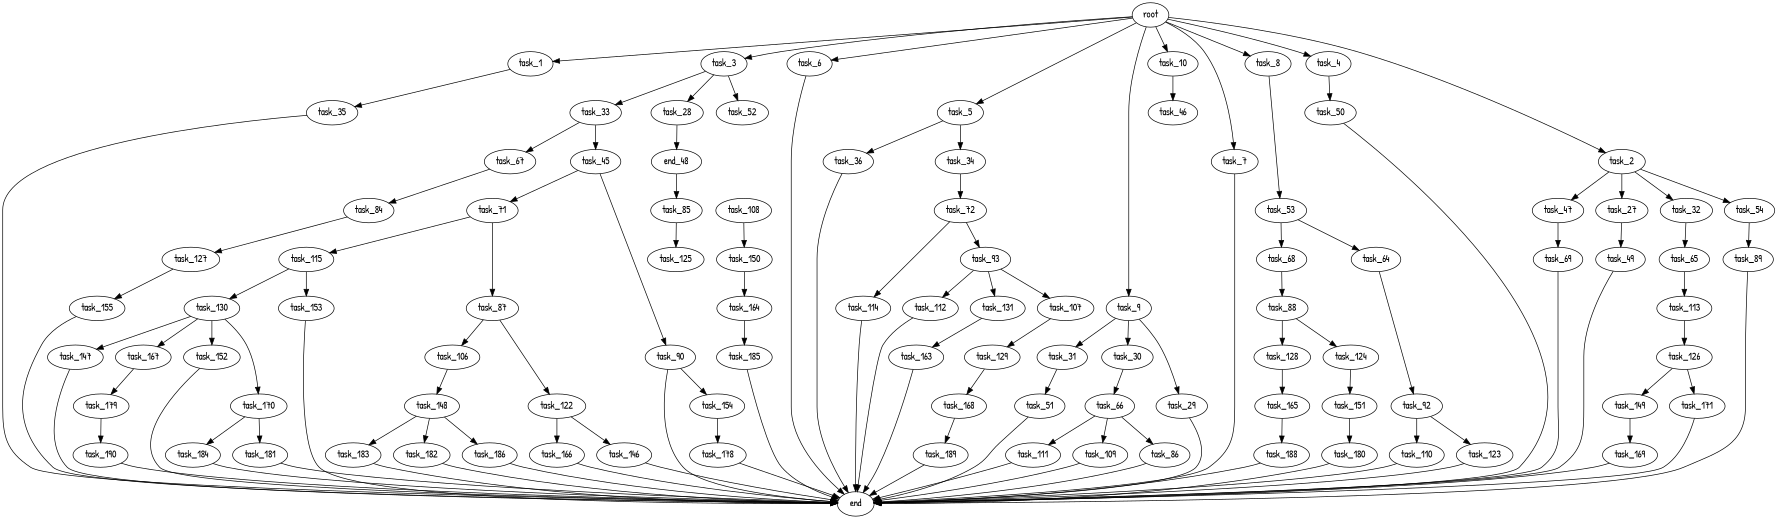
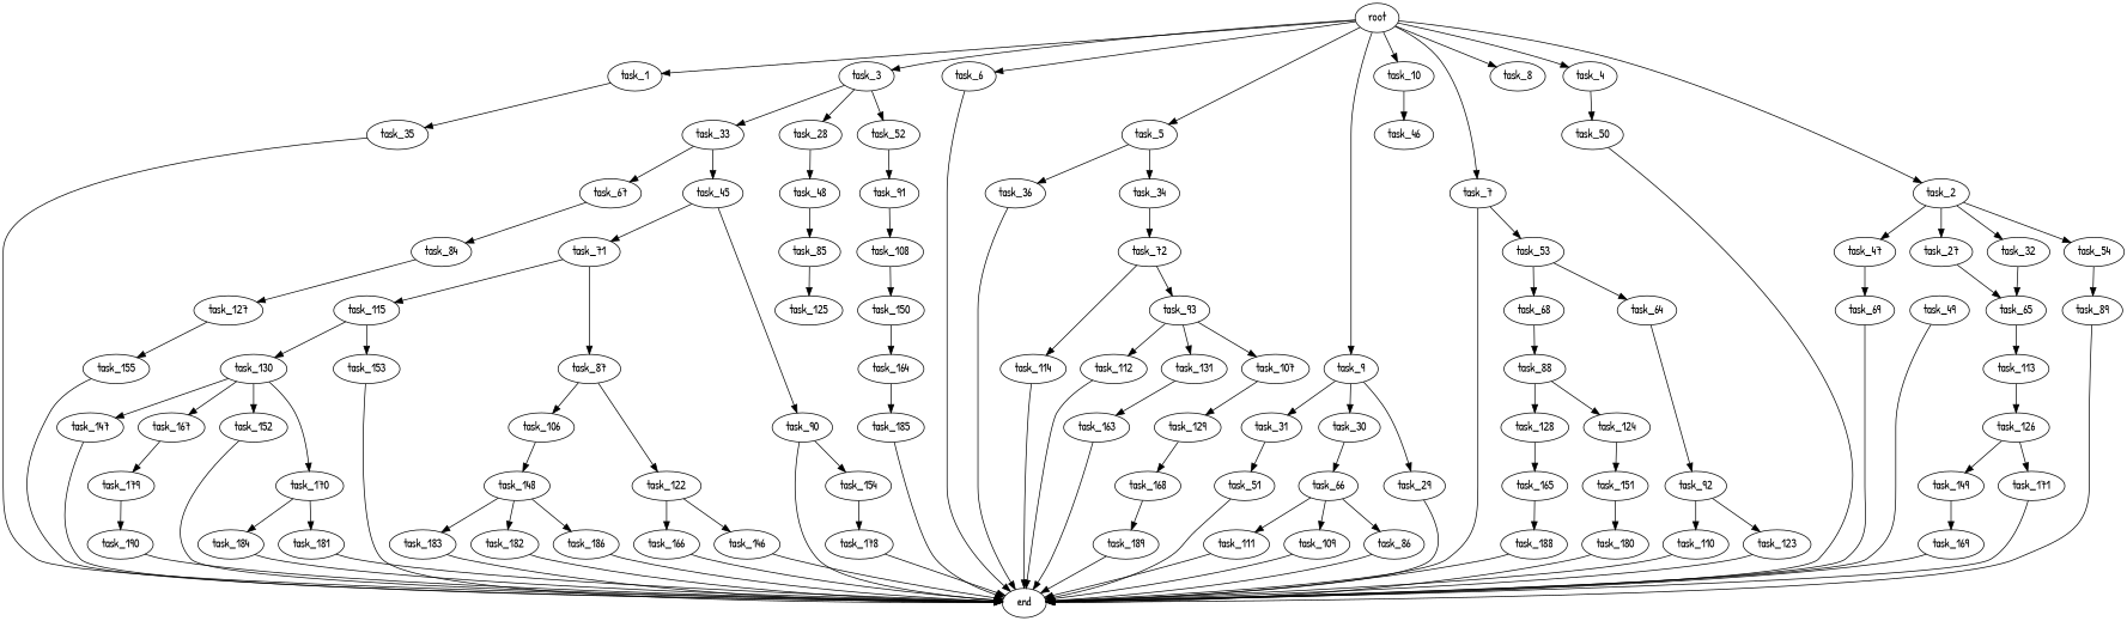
  digraph {
    fontname="Patrick Hand"
    node [fontname="Patrick Hand"]
    edge [fontname="Patrick Hand"]
    task_110
    end
    task_31
    task_51
    task_33
    task_67
    task_45
    task_84
    task_71
    task_90
    task_147
    task_47
    task_69
    task_112
    task_27
    task_49
    task_167
    task_179
    task_190
    task_106
    task_148
    task_183
    task_182
    task_186
    task_165
    task_188
    task_32
    task_65
    task_113
    task_123
    task_30
    task_66
    task_111
    task_109
    task_86
    task_169
    task_115
    task_87
    task_130
    task_153
    task_122
    task_164
    task_185
    task_28
-   task_48 [label=end_48]
+   task_48
    task_85
    task_154
    task_178
    task_53
    task_68
    task_64
    task_88
    task_92
    task_114
    task_166
    task_146
    task_1
    task_35
    task_152
    task_3
    task_52
+   task_91
    task_6
    task_36
    task_125
    task_131
    task_163
    task_5
    task_34
    task_72
    task_93
    task_9
    task_29
    task_128
    task_124
    task_127
    task_180
    task_108
    task_150
    task_170
    task_184
    task_181
    task_10
    task_46
    task_155
    task_89
    task_149
    task_151
    task_189
    task_129
    task_168
    task_107
    task_126
    task_171
    task_7
    task_50
    root
    task_8
    task_4
    task_2
    task_54
    task_110 -> end
    task_31 -> task_51
    task_51 -> end
    task_33 -> task_67
    task_33 -> task_45
    task_67 -> task_84
    task_45 -> task_71
    task_45 -> task_90
    task_84 -> task_127
    task_71 -> task_115
    task_71 -> task_87
    task_90 -> end
    task_90 -> task_154
    task_147 -> end
    task_47 -> task_69
    task_69 -> end
    task_112 -> end
-   task_27 -> task_49
+   task_27 -> task_65
    task_49 -> end
    task_167 -> task_179
    task_179 -> task_190
    task_190 -> end
    task_106 -> task_148
    task_148 -> task_183
    task_148 -> task_182
    task_148 -> task_186
    task_183 -> end
    task_182 -> end
    task_186 -> end
    task_165 -> task_188
    task_188 -> end
    task_32 -> task_65
    task_65 -> task_113
    task_113 -> task_126
    task_123 -> end
    task_30 -> task_66
    task_66 -> task_111
    task_66 -> task_109
    task_66 -> task_86
    task_111 -> end
    task_109 -> end
    task_86 -> end
    task_169 -> end
    task_115 -> task_130
    task_115 -> task_153
    task_87 -> task_106
    task_87 -> task_122
    task_130 -> task_147
    task_130 -> task_167
    task_130 -> task_152
    task_130 -> task_170
    task_153 -> end
    task_122 -> task_166
    task_122 -> task_146
    task_164 -> task_185
    task_185 -> end
    task_28 -> task_48
    task_48 -> task_85
    task_85 -> task_125
    task_154 -> task_178
    task_178 -> end
    task_53 -> task_68
    task_53 -> task_64
    task_68 -> task_88
    task_64 -> task_92
    task_88 -> task_128
    task_88 -> task_124
    task_92 -> task_110
    task_92 -> task_123
    task_114 -> end
    task_166 -> end
    task_146 -> end
    task_1 -> task_35
    task_35 -> end
    task_152 -> end
    task_3 -> task_33
    task_3 -> task_28
    task_3 -> task_52
+   task_52 -> task_91
+   task_91 -> task_108
    task_6 -> end
    task_36 -> end
    task_131 -> task_163
    task_163 -> end
    task_5 -> task_36
    task_5 -> task_34
    task_34 -> task_72
    task_72 -> task_114
    task_72 -> task_93
    task_93 -> task_112
    task_93 -> task_131
    task_93 -> task_107
    task_9 -> task_31
    task_9 -> task_30
    task_9 -> task_29
    task_29 -> end
    task_128 -> task_165
    task_124 -> task_151
    task_127 -> task_155
    task_180 -> end
    task_108 -> task_150
    task_150 -> task_164
    task_170 -> task_184
    task_170 -> task_181
    task_184 -> end
    task_181 -> end
    task_10 -> task_46
    task_155 -> end
    task_89 -> end
    task_149 -> task_169
    task_151 -> task_180
    task_189 -> end
    task_129 -> task_168
    task_168 -> task_189
    task_107 -> task_129
    task_126 -> task_149
    task_126 -> task_171
    task_171 -> end
    task_7 -> end
    task_50 -> end
    root -> task_1
    root -> task_3
    root -> task_6
    root -> task_5
    root -> task_9
    root -> task_10
    root -> task_7
    root -> task_8
    root -> task_4
    root -> task_2
-   task_8 -> task_53
+   task_7 -> task_53
    task_4 -> task_50
    task_2 -> task_47
    task_2 -> task_27
    task_2 -> task_32
    task_2 -> task_54
    task_54 -> task_89
  }
